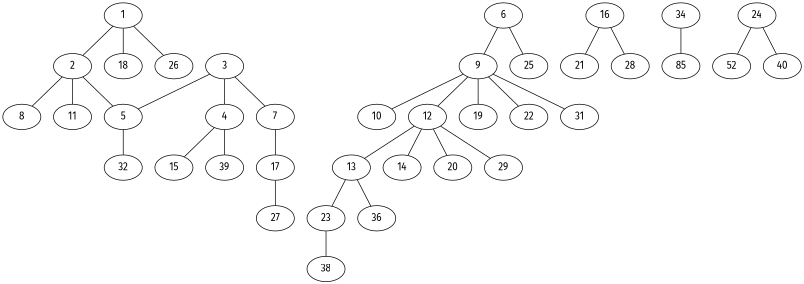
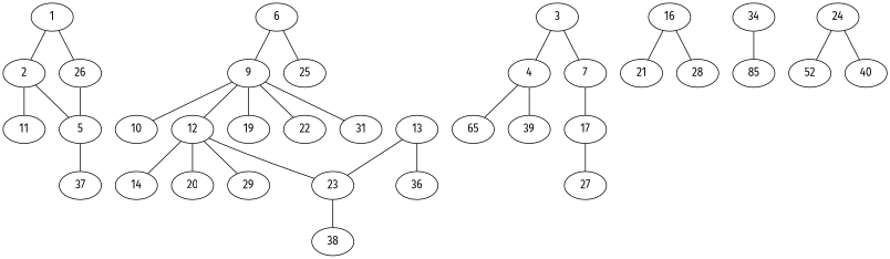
  graph {
    fontname="Fira Sans"
    node [fontname="Fira Sans"]
    edge [fontname="Fira Sans"]
    1
    2
-   18
    26
-   8
    11
    5
    6
    9
    25
    3
    4
    7
    10
    12
    19
    22
    31
-   15
+   15 [label=65]
    39
-   37 [label=32]
+   37
    17
    16
    21
    28
    27
    n27 [label=85]
    34
    13
    14
    20
    29
    23
    36
    n35 [label=52]
    24
    40
    38
    1 -- 2
-   1 -- 18
    1 -- 26
-   2 -- 8
    2 -- 11
    2 -- 5
    5 -- 37
    6 -- 9
    6 -- 25
    9 -- 10
    9 -- 12
    9 -- 19
    9 -- 22
    9 -- 31
-   3 -- 5
+   26 -- 5
    3 -- 4
    3 -- 7
    4 -- 15
    4 -- 39
    7 -- 17
-   12 -- 13
+   12 -- 23
    12 -- 14
    12 -- 20
    12 -- 29
    17 -- 27
    16 -- 21
    16 -- 28
    34 -- n27
    13 -- 23
    13 -- 36
    23 -- 38
    24 -- n35
    24 -- 40
  }
